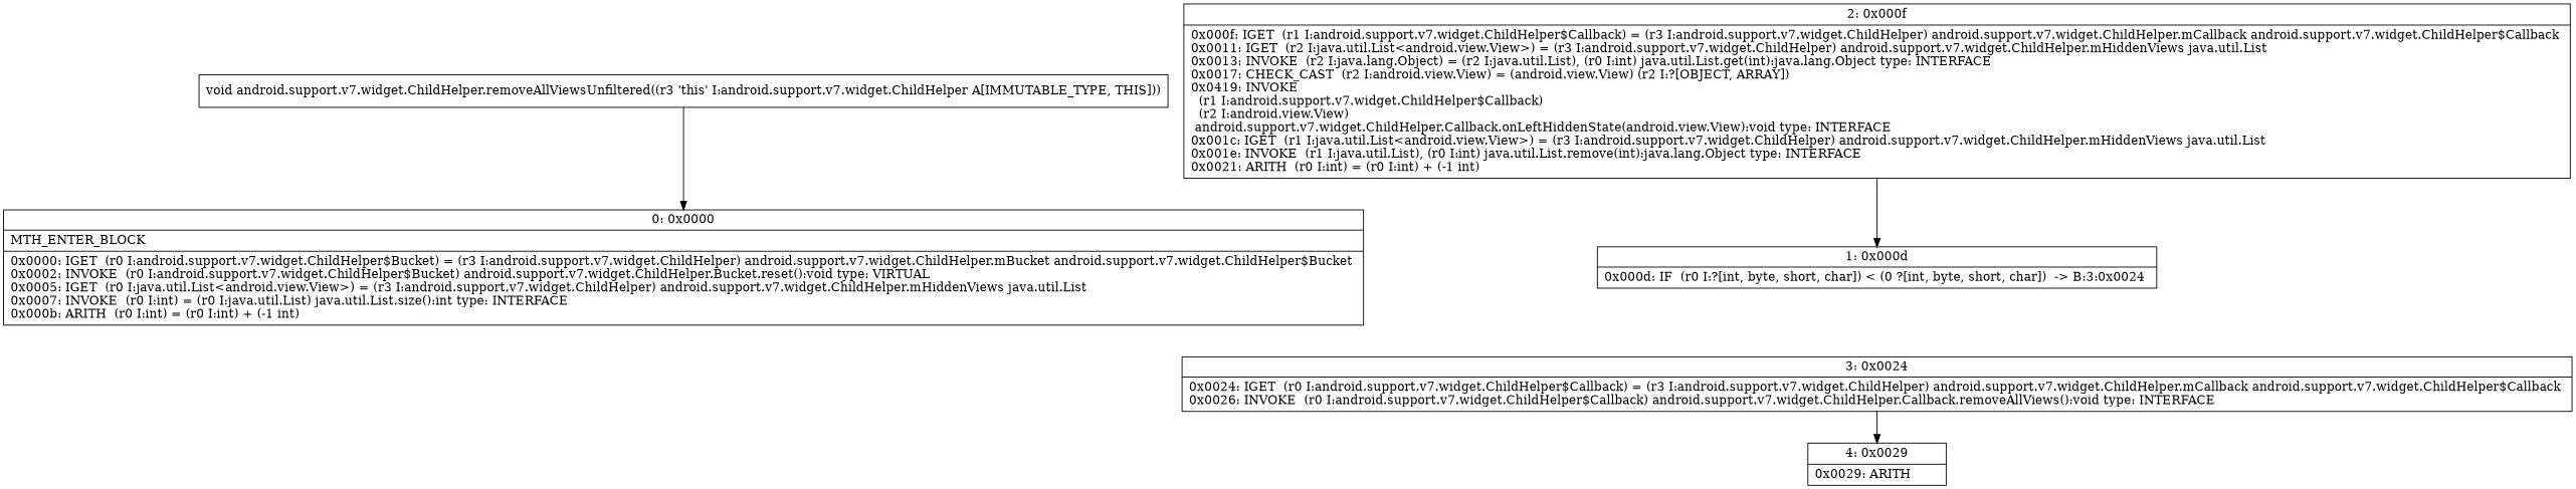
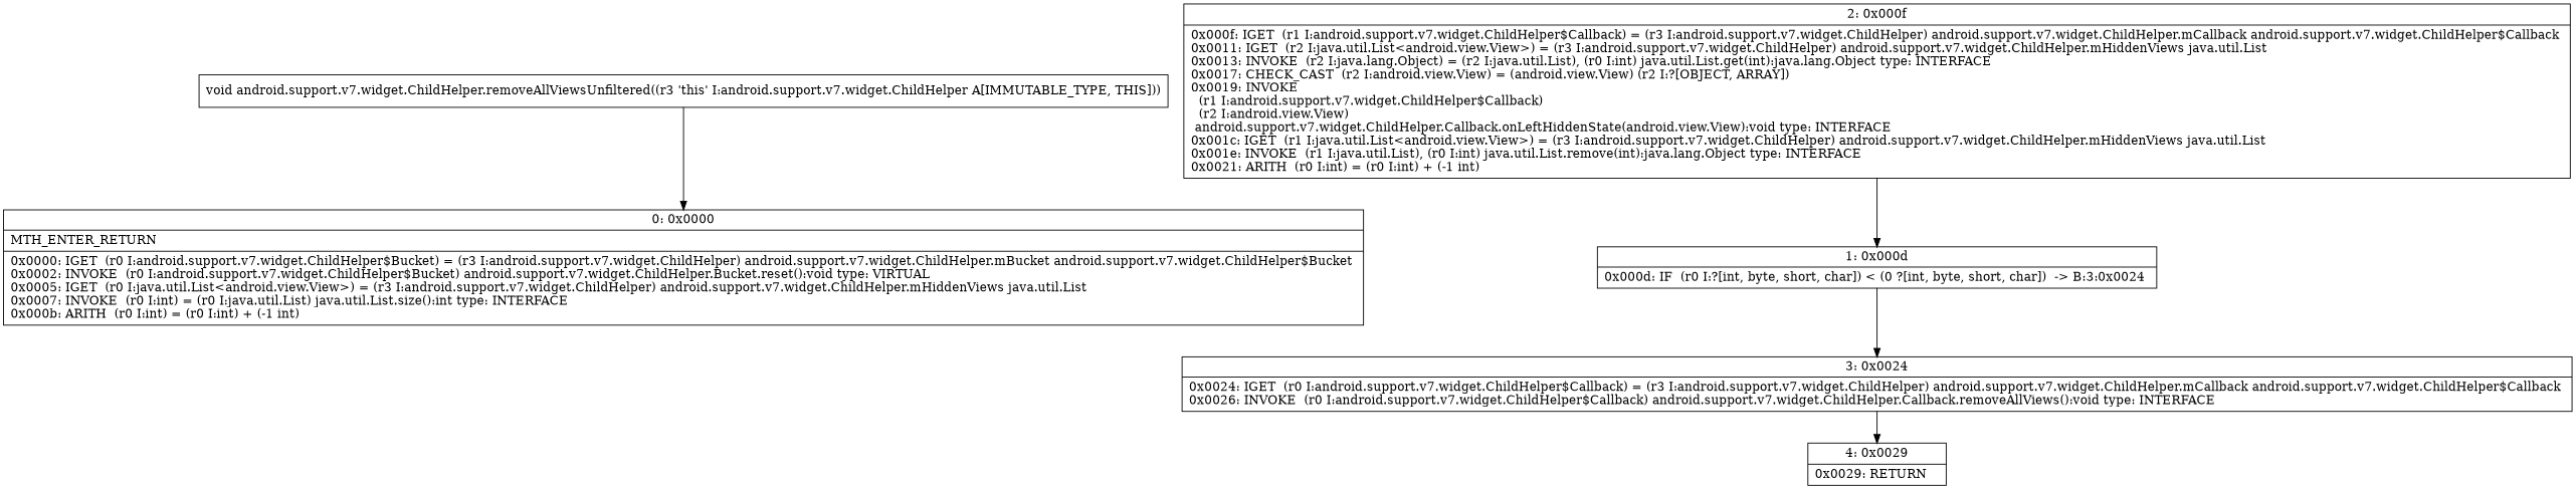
  digraph {
    node [shape=record]
-   n1 [label="{0\:\ 0x0000|MTH_ENTER_BLOCK\l|0x0000: IGET  (r0 I:android.support.v7.widget.ChildHelper$Bucket) = (r3 I:android.support.v7.widget.ChildHelper) android.support.v7.widget.ChildHelper.mBucket android.support.v7.widget.ChildHelper$Bucket \l0x0002: INVOKE  (r0 I:android.support.v7.widget.ChildHelper$Bucket) android.support.v7.widget.ChildHelper.Bucket.reset():void type: VIRTUAL \l0x0005: IGET  (r0 I:java.util.List\<android.view.View\>) = (r3 I:android.support.v7.widget.ChildHelper) android.support.v7.widget.ChildHelper.mHiddenViews java.util.List \l0x0007: INVOKE  (r0 I:int) = (r0 I:java.util.List) java.util.List.size():int type: INTERFACE \l0x000b: ARITH  (r0 I:int) = (r0 I:int) + (\-1 int) \l}"]
+   n1 [label="{0\:\ 0x0000|MTH_ENTER_RETURN\l|0x0000: IGET  (r0 I:android.support.v7.widget.ChildHelper$Bucket) = (r3 I:android.support.v7.widget.ChildHelper) android.support.v7.widget.ChildHelper.mBucket android.support.v7.widget.ChildHelper$Bucket \l0x0002: INVOKE  (r0 I:android.support.v7.widget.ChildHelper$Bucket) android.support.v7.widget.ChildHelper.Bucket.reset():void type: VIRTUAL \l0x0005: IGET  (r0 I:java.util.List\<android.view.View\>) = (r3 I:android.support.v7.widget.ChildHelper) android.support.v7.widget.ChildHelper.mHiddenViews java.util.List \l0x0007: INVOKE  (r0 I:int) = (r0 I:java.util.List) java.util.List.size():int type: INTERFACE \l0x000b: ARITH  (r0 I:int) = (r0 I:int) + (\-1 int) \l}"]
    n2 [label="{1\:\ 0x000d|0x000d: IF  (r0 I:?[int, byte, short, char]) \< (0 ?[int, byte, short, char])  \-\> B:3:0x0024 \l}"]
    n3 [label="{3\:\ 0x0024|0x0024: IGET  (r0 I:android.support.v7.widget.ChildHelper$Callback) = (r3 I:android.support.v7.widget.ChildHelper) android.support.v7.widget.ChildHelper.mCallback android.support.v7.widget.ChildHelper$Callback \l0x0026: INVOKE  (r0 I:android.support.v7.widget.ChildHelper$Callback) android.support.v7.widget.ChildHelper.Callback.removeAllViews():void type: INTERFACE \l}"]
-   n4 [label="{2\:\ 0x000f|0x000f: IGET  (r1 I:android.support.v7.widget.ChildHelper$Callback) = (r3 I:android.support.v7.widget.ChildHelper) android.support.v7.widget.ChildHelper.mCallback android.support.v7.widget.ChildHelper$Callback \l0x0011: IGET  (r2 I:java.util.List\<android.view.View\>) = (r3 I:android.support.v7.widget.ChildHelper) android.support.v7.widget.ChildHelper.mHiddenViews java.util.List \l0x0013: INVOKE  (r2 I:java.lang.Object) = (r2 I:java.util.List), (r0 I:int) java.util.List.get(int):java.lang.Object type: INTERFACE \l0x0017: CHECK_CAST  (r2 I:android.view.View) = (android.view.View) (r2 I:?[OBJECT, ARRAY]) \l0x0419: INVOKE  \l  (r1 I:android.support.v7.widget.ChildHelper$Callback)\l  (r2 I:android.view.View)\l android.support.v7.widget.ChildHelper.Callback.onLeftHiddenState(android.view.View):void type: INTERFACE \l0x001c: IGET  (r1 I:java.util.List\<android.view.View\>) = (r3 I:android.support.v7.widget.ChildHelper) android.support.v7.widget.ChildHelper.mHiddenViews java.util.List \l0x001e: INVOKE  (r1 I:java.util.List), (r0 I:int) java.util.List.remove(int):java.lang.Object type: INTERFACE \l0x0021: ARITH  (r0 I:int) = (r0 I:int) + (\-1 int) \l}"]
-   n5 [label="{4\:\ 0x0029|0x0029: ARITH   \l}"]
+   n4 [label="{2\:\ 0x000f|0x000f: IGET  (r1 I:android.support.v7.widget.ChildHelper$Callback) = (r3 I:android.support.v7.widget.ChildHelper) android.support.v7.widget.ChildHelper.mCallback android.support.v7.widget.ChildHelper$Callback \l0x0011: IGET  (r2 I:java.util.List\<android.view.View\>) = (r3 I:android.support.v7.widget.ChildHelper) android.support.v7.widget.ChildHelper.mHiddenViews java.util.List \l0x0013: INVOKE  (r2 I:java.lang.Object) = (r2 I:java.util.List), (r0 I:int) java.util.List.get(int):java.lang.Object type: INTERFACE \l0x0017: CHECK_CAST  (r2 I:android.view.View) = (android.view.View) (r2 I:?[OBJECT, ARRAY]) \l0x0019: INVOKE  \l  (r1 I:android.support.v7.widget.ChildHelper$Callback)\l  (r2 I:android.view.View)\l android.support.v7.widget.ChildHelper.Callback.onLeftHiddenState(android.view.View):void type: INTERFACE \l0x001c: IGET  (r1 I:java.util.List\<android.view.View\>) = (r3 I:android.support.v7.widget.ChildHelper) android.support.v7.widget.ChildHelper.mHiddenViews java.util.List \l0x001e: INVOKE  (r1 I:java.util.List), (r0 I:int) java.util.List.remove(int):java.lang.Object type: INTERFACE \l0x0021: ARITH  (r0 I:int) = (r0 I:int) + (\-1 int) \l}"]
+   n5 [label="{4\:\ 0x0029|0x0029: RETURN   \l}"]
    n6 [label="{void android.support.v7.widget.ChildHelper.removeAllViewsUnfiltered((r3 'this' I:android.support.v7.widget.ChildHelper A[IMMUTABLE_TYPE, THIS])) }"]
+   n2 -> n3
    n3 -> n5
    n4 -> n2
    n6 -> n1
  }
